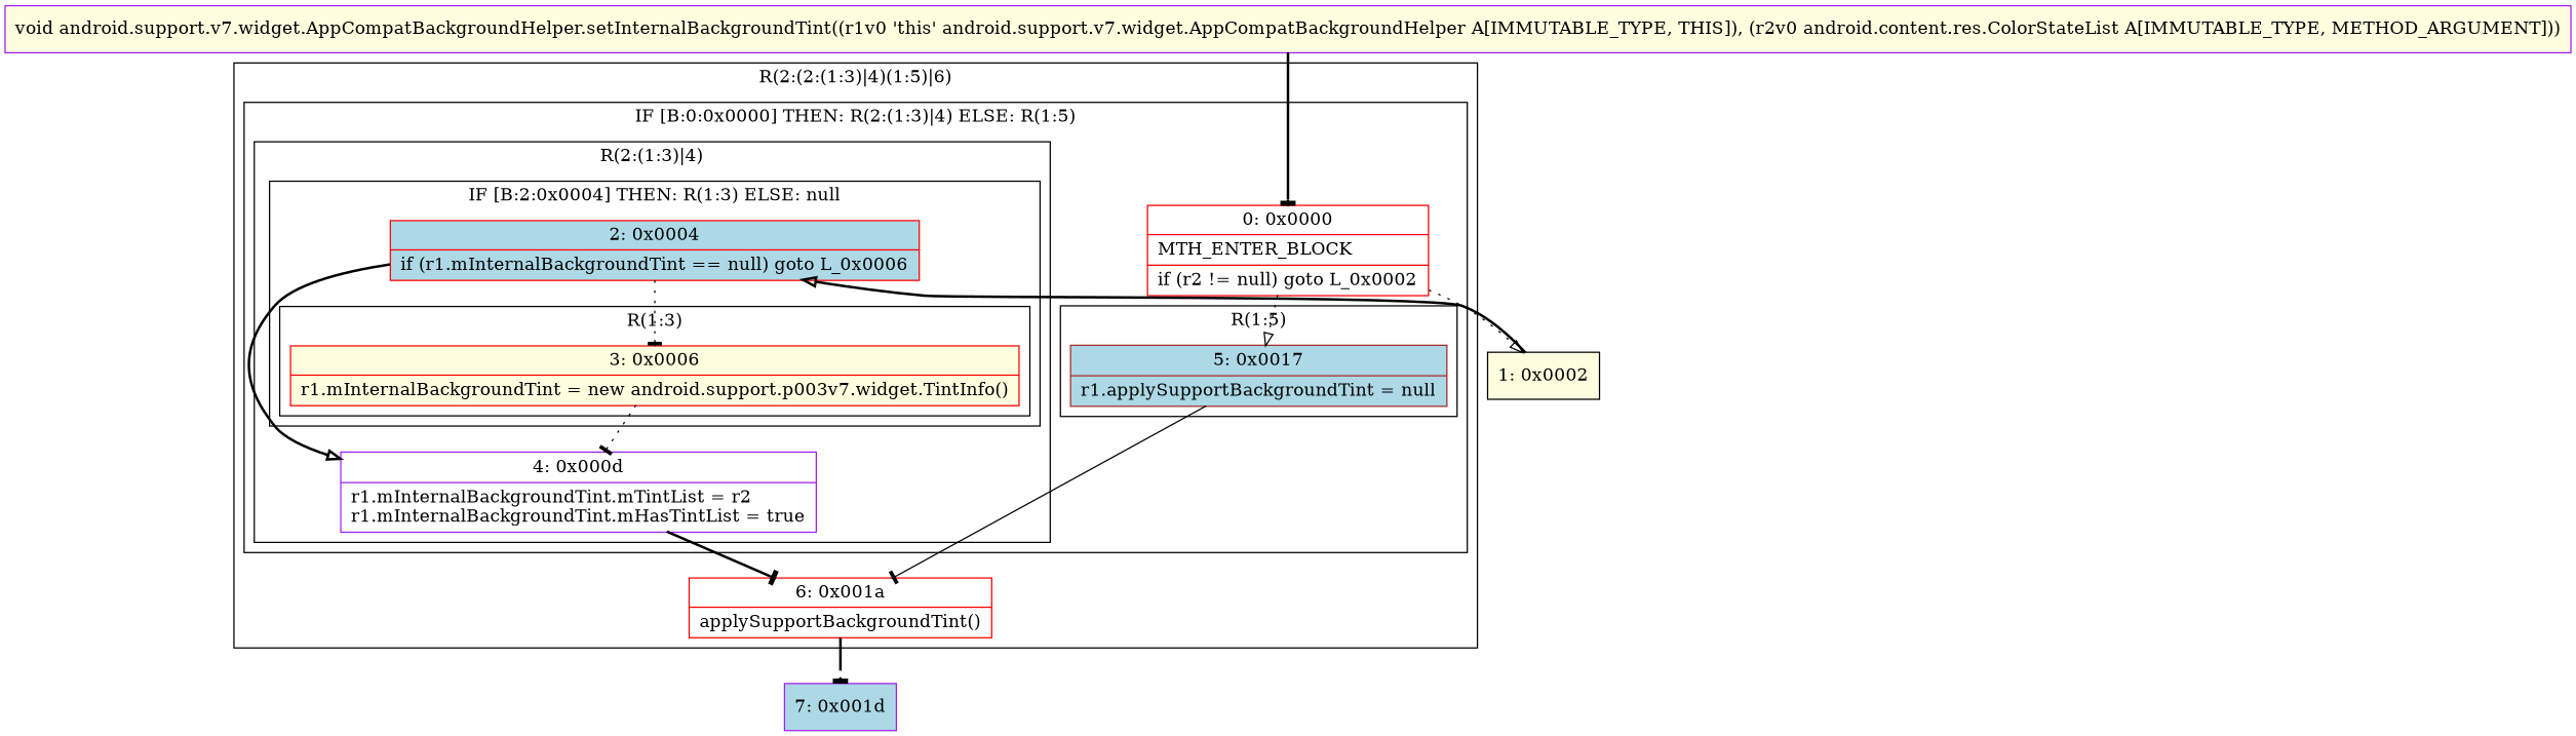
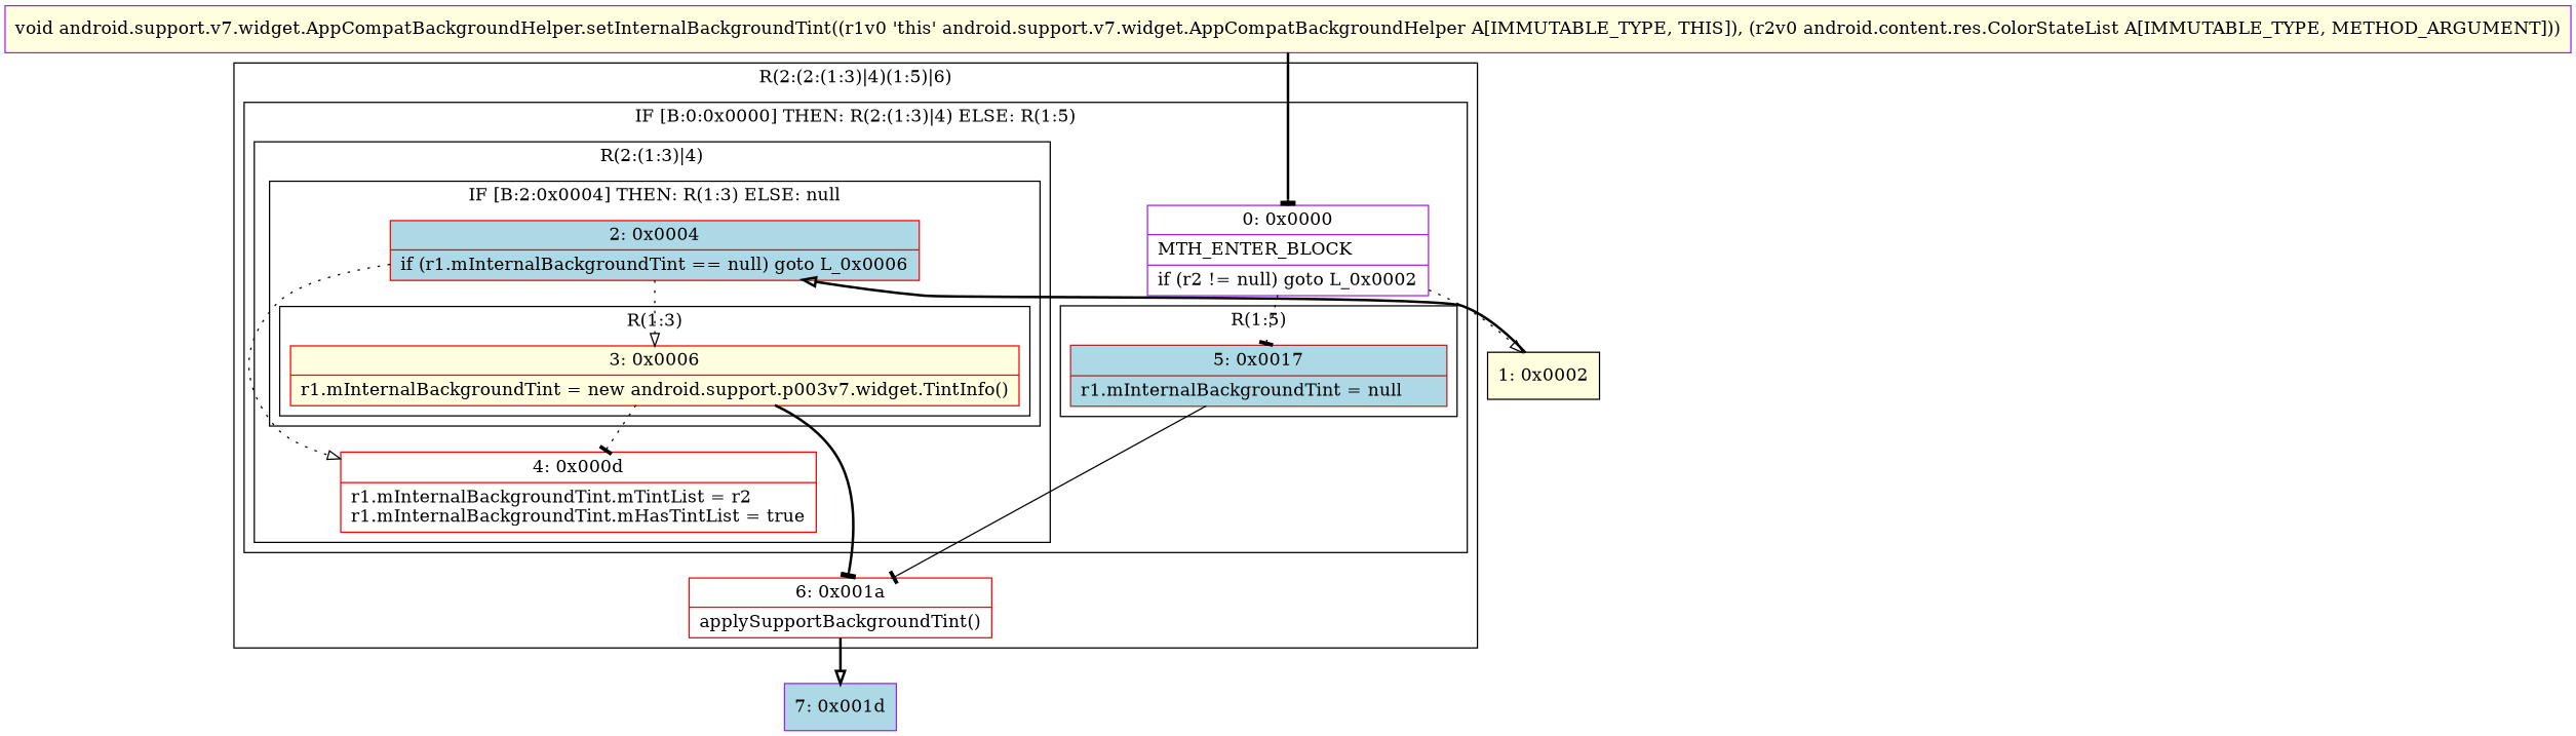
  digraph {
    node [color=purple fillcolor=lightyellow shape=record style=filled]
    edge [arrowhead=onormal style=bold]
    n1 [color=red label="{3\:\ 0x0006|r1.mInternalBackgroundTint = new android.support.p003v7.widget.TintInfo()\l}"]
    n2 [color=red fillcolor=lightblue label="{2\:\ 0x0004|if (r1.mInternalBackgroundTint == null) goto L_0x0006\l}"]
-   n3 [fillcolor=white label="{4\:\ 0x000d|r1.mInternalBackgroundTint.mTintList = r2\lr1.mInternalBackgroundTint.mHasTintList = true\l}"]
-   n4 [color=brown fillcolor=lightblue label="{5\:\ 0x0017|r1.applySupportBackgroundTint = null\l}"]
-   n5 [color=red fillcolor=white label="{0\:\ 0x0000|MTH_ENTER_BLOCK\l|if (r2 != null) goto L_0x0002\l}"]
+   n3 [color=red fillcolor=white label="{4\:\ 0x000d|r1.mInternalBackgroundTint.mTintList = r2\lr1.mInternalBackgroundTint.mHasTintList = true\l}"]
+   n4 [color=brown fillcolor=lightblue label="{5\:\ 0x0017|r1.mInternalBackgroundTint = null\l}"]
+   n5 [fillcolor=white label="{0\:\ 0x0000|MTH_ENTER_BLOCK\l|if (r2 != null) goto L_0x0002\l}"]
    n6 [color=red fillcolor=white label="{6\:\ 0x001a|applySupportBackgroundTint()\l}"]
    n7 [color=black label="{1\:\ 0x0002}"]
    n8 [fillcolor=lightblue label="{7\:\ 0x001d}"]
    n9 [label="{void android.support.v7.widget.AppCompatBackgroundHelper.setInternalBackgroundTint((r1v0 'this' android.support.v7.widget.AppCompatBackgroundHelper A[IMMUTABLE_TYPE, THIS]), (r2v0 android.content.res.ColorStateList A[IMMUTABLE_TYPE, METHOD_ARGUMENT])) }"]
    subgraph cluster_1 {
      label="R(2:(2:(1:3)|4)(1:5)|6)"
      n6
      subgraph cluster_2 {
        label="IF [B:0:0x0000] THEN: R(2:(1:3)|4) ELSE: R(1:5)"
        n5
        subgraph cluster_3 {
          label="R(2:(1:3)|4)"
          n3
          subgraph cluster_4 {
            label="IF [B:2:0x0004] THEN: R(1:3) ELSE: null"
            n2
            subgraph cluster_5 {
              label="R(1:3)"
              n1
            }
          }
        }
        subgraph cluster_6 {
          label="R(1:5)"
          n4
        }
      }
    }
    n1 -> n3 [arrowhead=tee style=dotted]
-   n2 -> n1 [arrowhead=tee style=dotted]
-   n2 -> n3
-   n3 -> n6 [arrowhead=tee]
+   n2 -> n1 [style=dotted]
+   n2 -> n3 [style=dotted]
+   n1 -> n6 [arrowhead=tee]
    n4 -> n6 [arrowhead=tee style=solid]
-   n5 -> n4 [style=dotted]
+   n5 -> n4 [arrowhead=tee style=dotted]
    n5 -> n7 [style=dotted]
-   n6 -> n8 [arrowhead=tee]
+   n6 -> n8
    n7 -> n2
    n9 -> n5 [arrowhead=tee]
  }
